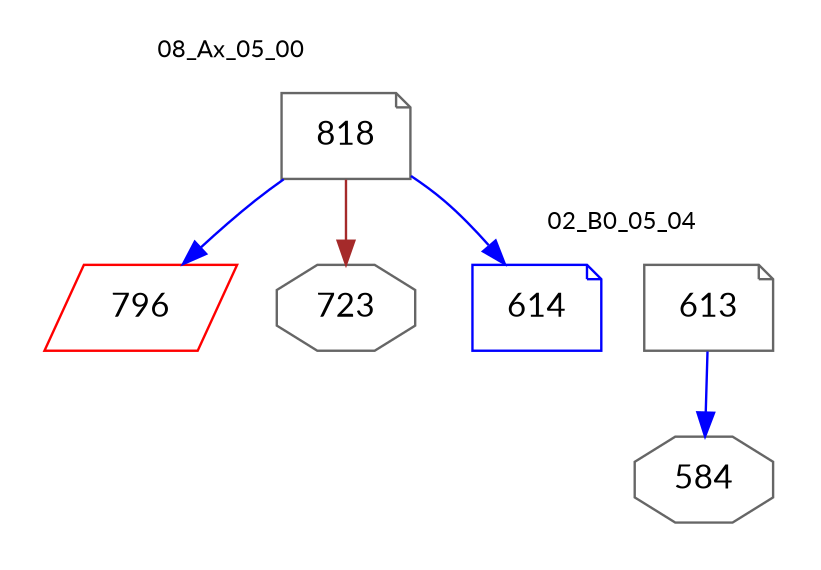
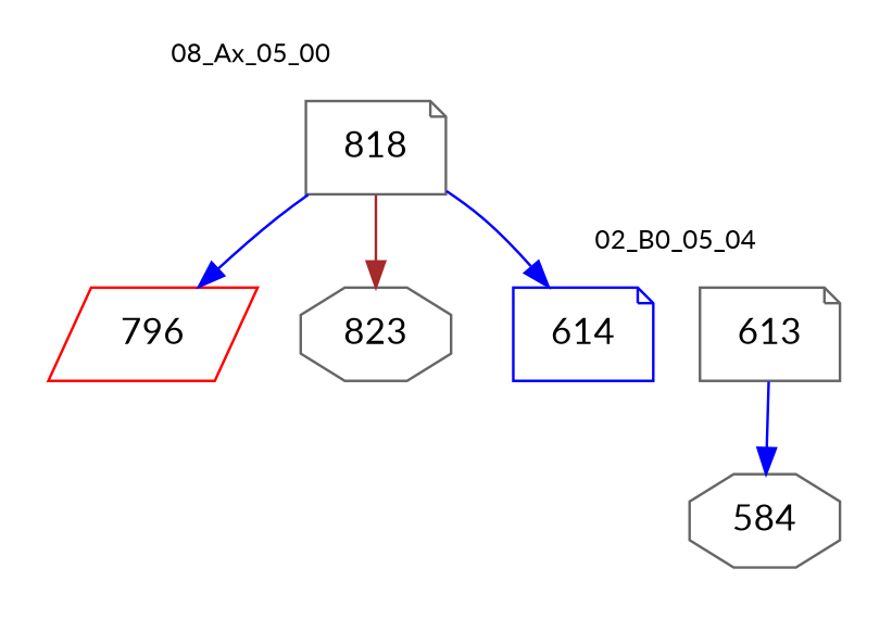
  digraph {
    fontname=Lato
    node [color=gray40 fontname=Lato shape=note]
    edge [color=blue fontname=Lato]
    n1 [label=818]
    n2 [color=red label=796 shape=parallelogram]
-   n3 [label=723 shape=octagon]
+   n3 [label=823 shape=octagon]
    n4 [label=613]
    n5 [label=584 shape=octagon]
    n6 [color=blue label=614]
    subgraph cluster_1 {
      color=white
      fontsize=10
      label="08_Ax_05_00"
      n1
      n2
      n3
    }
    subgraph cluster_2 {
      color=white
      fontsize=10
      label="02_B0_05_04"
      n4
      n5
      n6
    }
    n1 -> n2
    n1 -> n3 [color=brown]
    n1 -> n6
    n4 -> n5
  }
